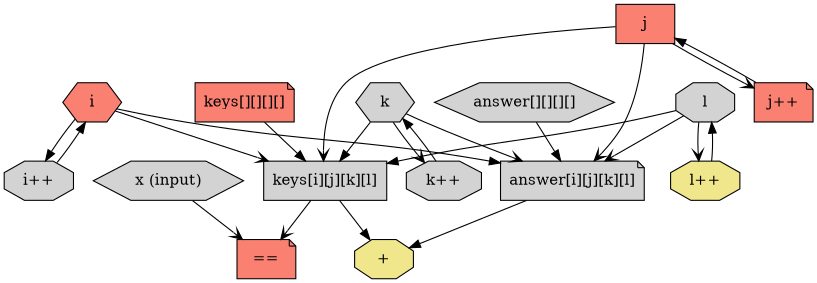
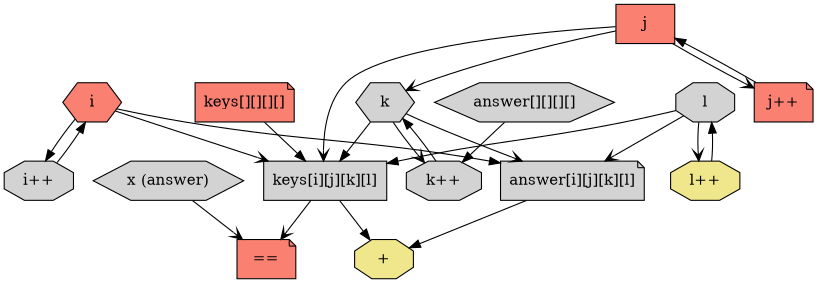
  digraph {
    node [fillcolor=lightgrey shape=octagon style=filled]
    edge [arrowhead=normal]
    n1 [fillcolor=salmon label=i shape=hexagon]
    n2 [label="i++"]
    n3 [label="keys[i][j][k][l]" shape=box]
    n4 [label="answer[i][j][k][l]" shape=note]
    n5 [fillcolor=salmon label="==" shape=note]
    n6 [fillcolor=khaki label="+"]
    n7 [fillcolor=salmon label=j shape=box]
    n8 [fillcolor=salmon label="j++" shape=note]
    n9 [label=k shape=hexagon]
    n10 [label="k++"]
    n11 [label=l]
    n12 [fillcolor=khaki label="l++"]
-   n13 [label="x (input)" shape=hexagon]
+   n13 [label="x (answer)" shape=hexagon]
    n14 [fillcolor=salmon label="keys[][][][]" shape=note]
    n15 [label="answer[][][][]" shape=hexagon]
    n1 -> n2
    n1 -> n3 [arrowhead=vee]
    n1 -> n4
    n2 -> n1
    n3 -> n5 [arrowhead=vee]
    n3 -> n6
    n4 -> n6
    n7 -> n3 [arrowhead=vee]
-   n7 -> n4 [arrowhead=vee]
+   n7 -> n9 [arrowhead=vee]
    n7 -> n8 [arrowhead=vee]
    n8 -> n7
    n9 -> n3
    n9 -> n4 [arrowhead=vee]
    n9 -> n10 [arrowhead=vee]
    n10 -> n9
    n11 -> n3
    n11 -> n4 [arrowhead=vee]
    n11 -> n12 [arrowhead=vee]
    n12 -> n11
    n13 -> n5 [arrowhead=vee]
    n14 -> n3
-   n15 -> n4
+   n15 -> n10
  }
